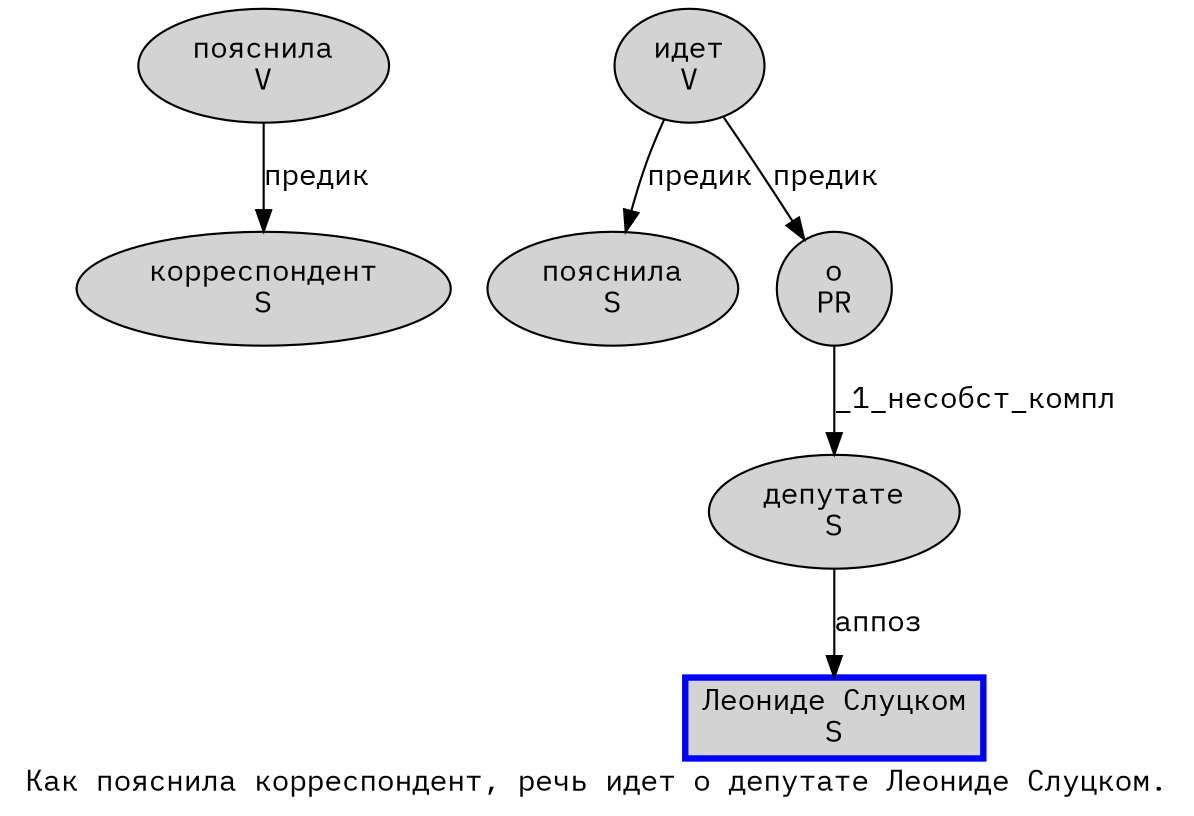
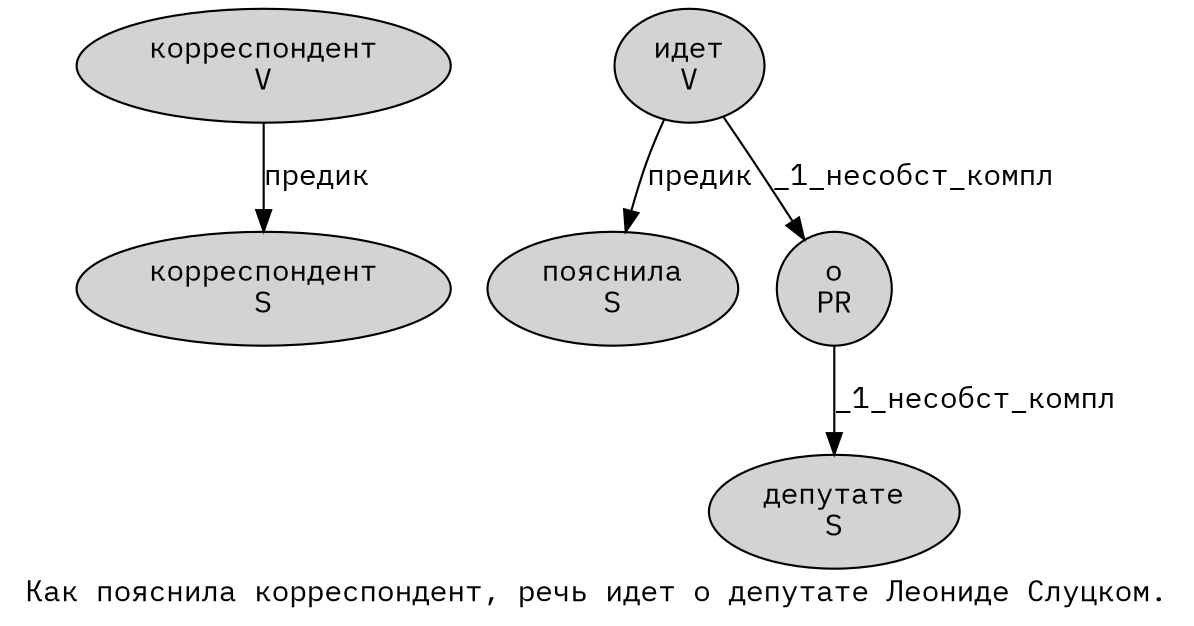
  digraph {
    fontname="IBM Plex Mono"
    label="Как пояснила корреспондент, речь идет о депутате Леониде Слуцком."
    node [fillcolor=lightgray fontname="IBM Plex Mono" penwidth=1 shape=ellipse style=filled]
    edge [fontname="IBM Plex Mono"]
-   n1 [label="пояснила\nV"]
+   n1 [label="корреспондент\nV"]
    n2 [label="корреспондент\nS"]
    n3 [label="пояснила\nS"]
    n4 [label="идет\nV"]
    n5 [label="о\nPR"]
    n6 [label="депутате\nS"]
-   n7 [color=blue label="Леониде Слуцком\nS" penwidth=3 shape=box]
    n1 -> n2 [label="предик"]
    n4 -> n3 [label="предик"]
-   n4 -> n5 [label="предик"]
+   n4 -> n5 [label="_1_несобст_компл"]
    n5 -> n6 [label="_1_несобст_компл"]
-   n6 -> n7 [label="аппоз"]
  }
